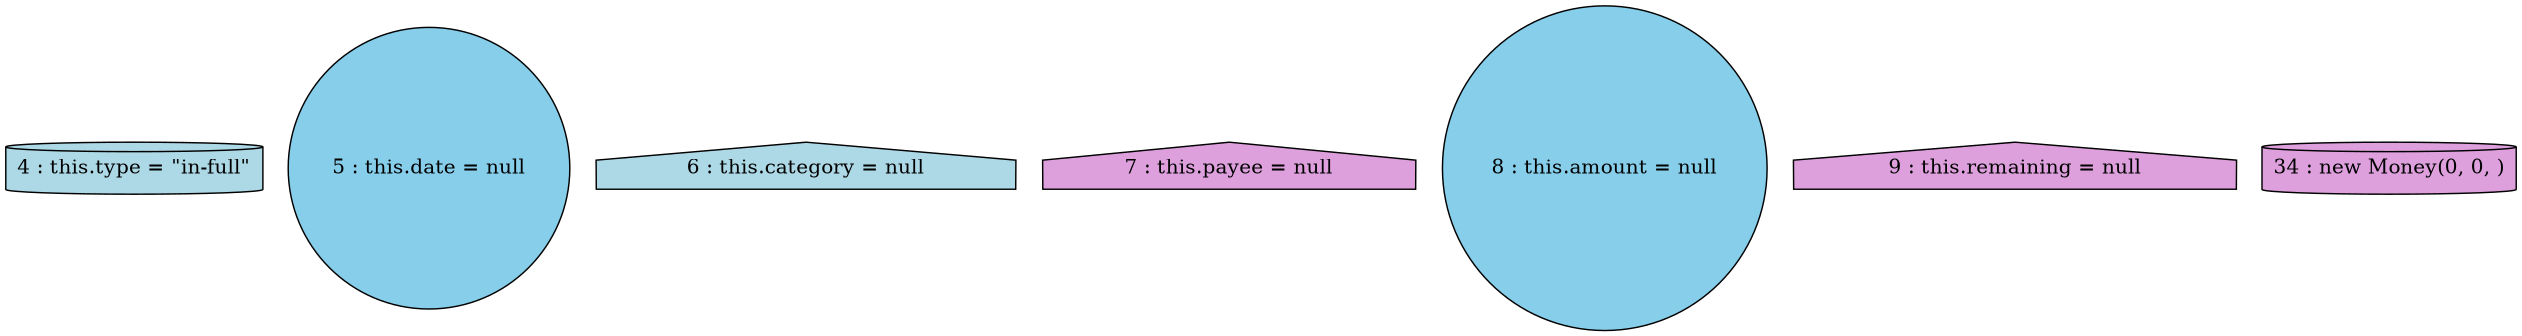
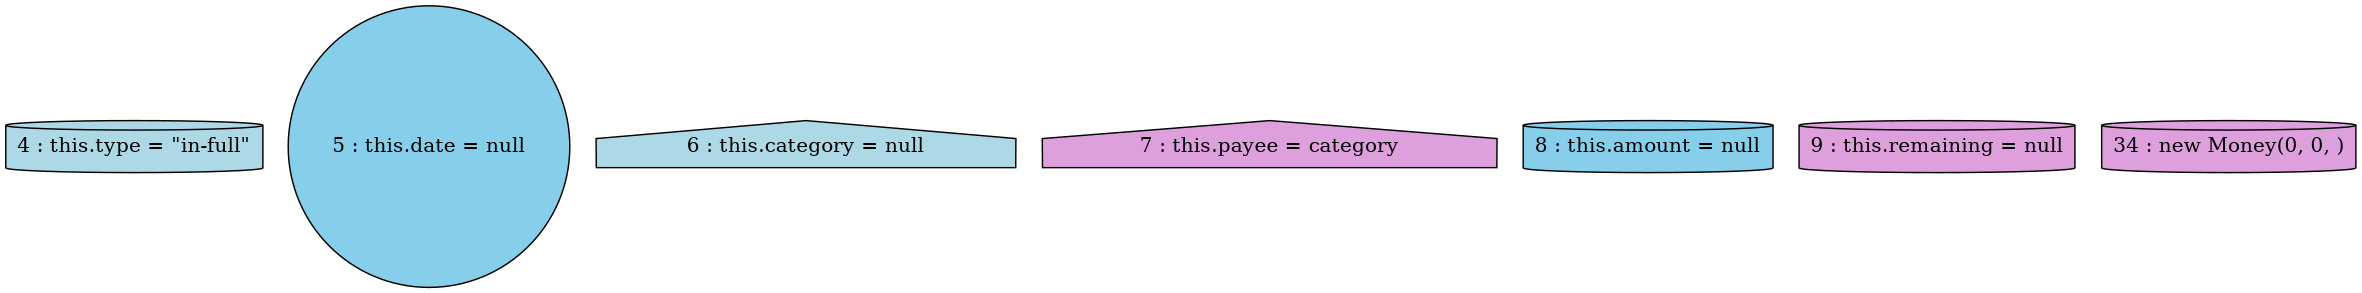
  digraph {
    node [style=filled fillcolor=plum shape=cylinder]
    "4 : this.type = \"in-full\"" [fillcolor=lightblue]
    "5 : this.date = null" [fillcolor=skyblue shape=circle]
    "6 : this.category = null" [fillcolor=lightblue shape=house]
-   "7 : this.payee = null" [shape=house]
-   "8 : this.amount = null" [fillcolor=skyblue shape=circle]
-   "9 : this.remaining = null" [shape=house]
+   "7 : this.payee = null" [shape=house label="7 : this.payee = category"]
+   "8 : this.amount = null" [fillcolor=skyblue]
+   "9 : this.remaining = null"
    "34 : new Money(0, 0, )"
  }
